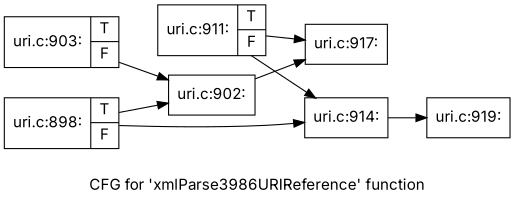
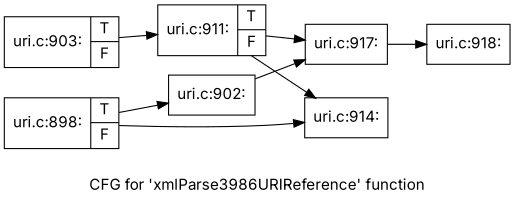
  digraph {
    fontname=Inter
    label="CFG for 'xmlParse3986URIReference' function"
    rankdir=LR
    node [fontname=Inter shape=record]
    edge [fontname=Inter]
    n1 [label="{uri.c:898:|{<s0>T|<s1>F}}"]
    n2 [label="{uri.c:902:}"]
    n3 [label="{uri.c:914:}"]
    n4 [label="{uri.c:917:}"]
    n5 [label="{uri.c:903:|{<s0>T|<s1>F}}"]
    n6 [label="{uri.c:911:|{<s0>T|<s1>F}}"]
-   n7 [label="{uri.c:919:}"]
+   n8 [label="{uri.c:918:}"]
    n1 -> n2
    n1 -> n3
    n2 -> n4
-   n3 -> n7
-   n5 -> n2
+   n4 -> n8
+   n5 -> n6
    n6 -> n3
    n6 -> n4
  }
